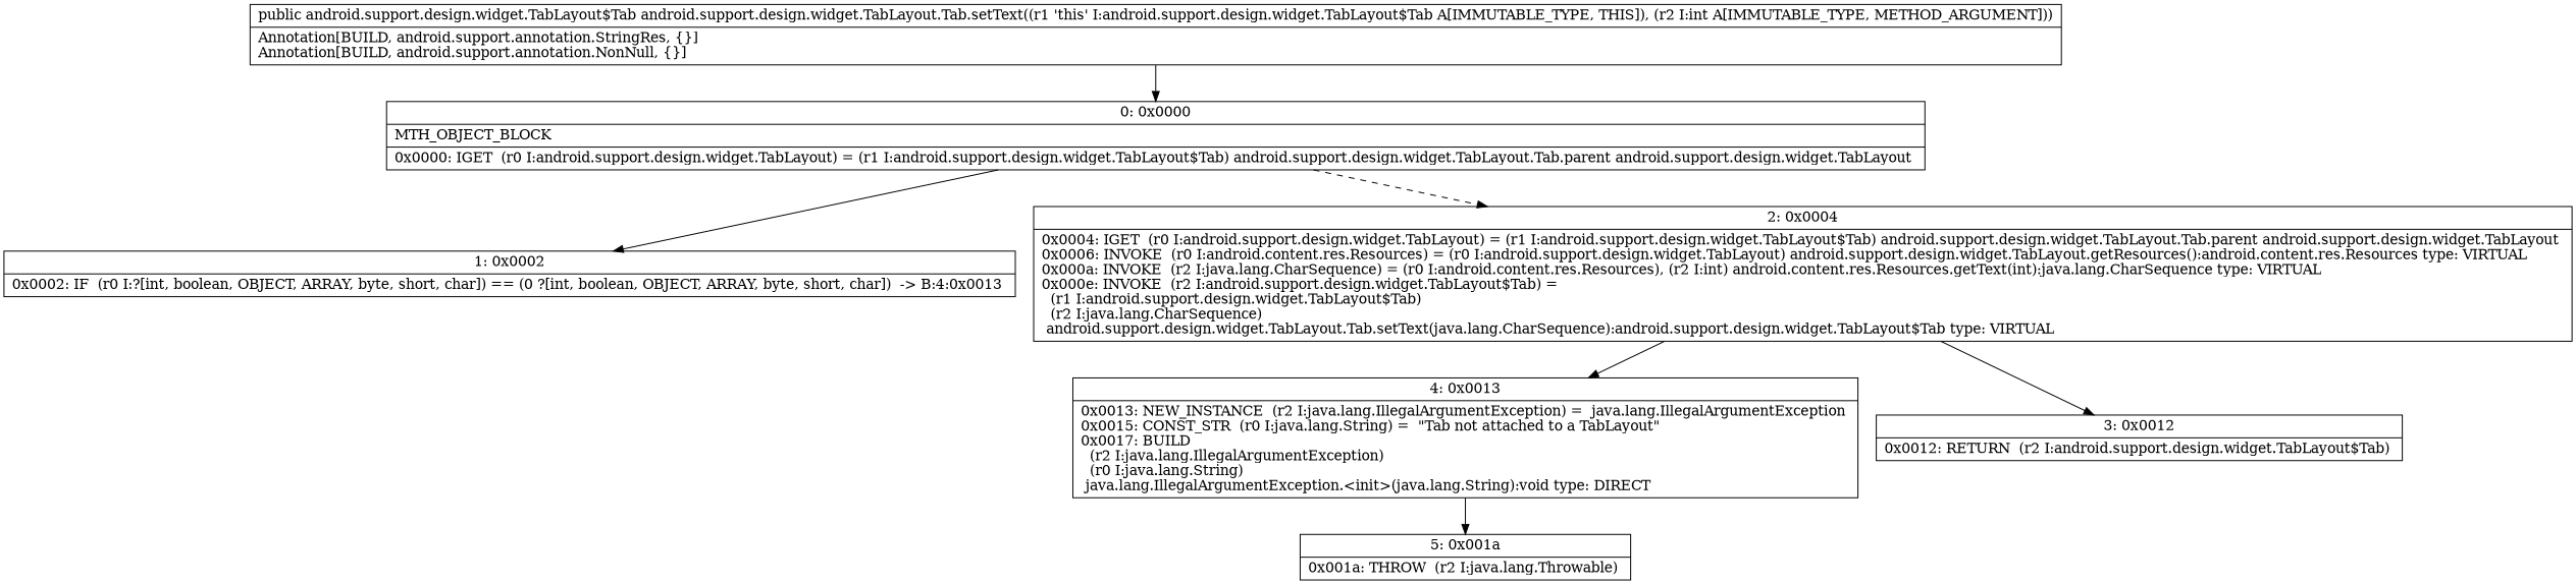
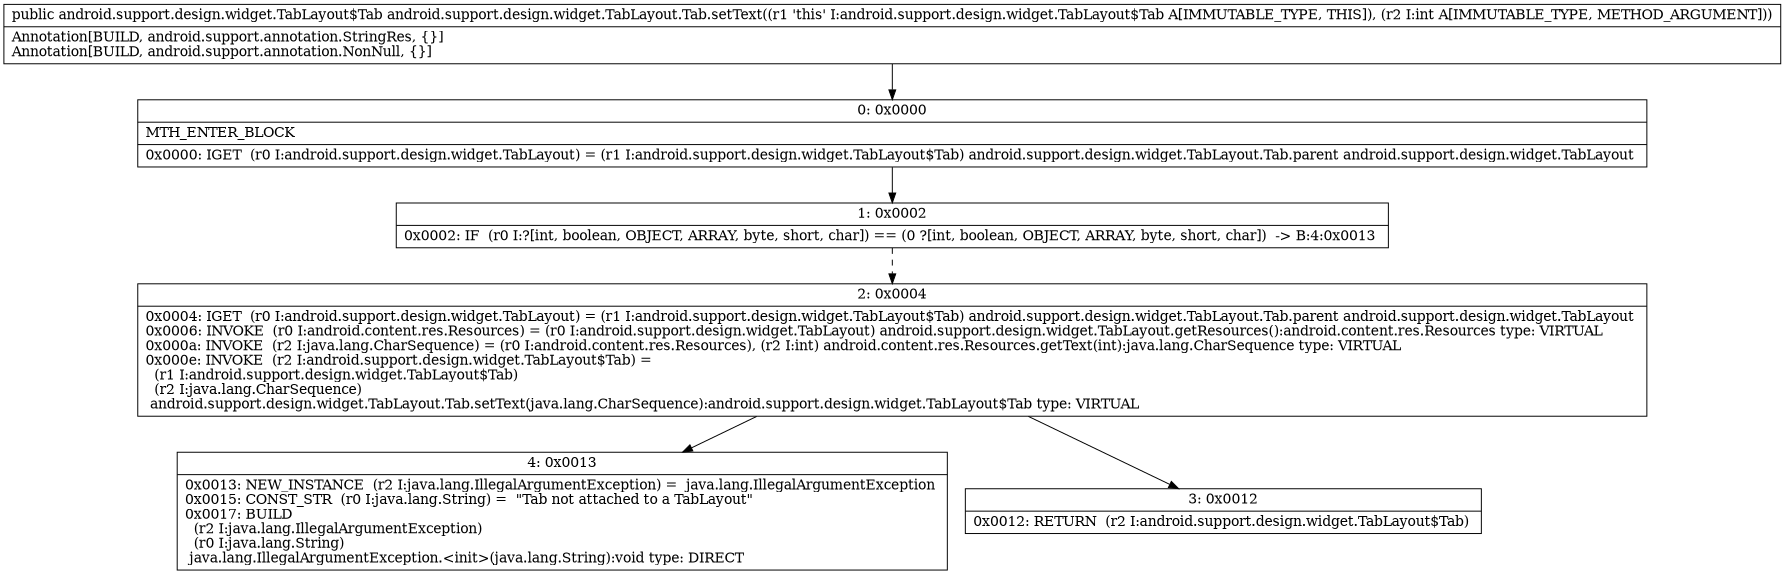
  digraph {
    node [shape=record]
-   n1 [label="{0\:\ 0x0000|MTH_OBJECT_BLOCK\l|0x0000: IGET  (r0 I:android.support.design.widget.TabLayout) = (r1 I:android.support.design.widget.TabLayout$Tab) android.support.design.widget.TabLayout.Tab.parent android.support.design.widget.TabLayout \l}"]
+   n1 [label="{0\:\ 0x0000|MTH_ENTER_BLOCK\l|0x0000: IGET  (r0 I:android.support.design.widget.TabLayout) = (r1 I:android.support.design.widget.TabLayout$Tab) android.support.design.widget.TabLayout.Tab.parent android.support.design.widget.TabLayout \l}"]
    n2 [label="{1\:\ 0x0002|0x0002: IF  (r0 I:?[int, boolean, OBJECT, ARRAY, byte, short, char]) == (0 ?[int, boolean, OBJECT, ARRAY, byte, short, char])  \-\> B:4:0x0013 \l}"]
    n3 [label="{2\:\ 0x0004|0x0004: IGET  (r0 I:android.support.design.widget.TabLayout) = (r1 I:android.support.design.widget.TabLayout$Tab) android.support.design.widget.TabLayout.Tab.parent android.support.design.widget.TabLayout \l0x0006: INVOKE  (r0 I:android.content.res.Resources) = (r0 I:android.support.design.widget.TabLayout) android.support.design.widget.TabLayout.getResources():android.content.res.Resources type: VIRTUAL \l0x000a: INVOKE  (r2 I:java.lang.CharSequence) = (r0 I:android.content.res.Resources), (r2 I:int) android.content.res.Resources.getText(int):java.lang.CharSequence type: VIRTUAL \l0x000e: INVOKE  (r2 I:android.support.design.widget.TabLayout$Tab) = \l  (r1 I:android.support.design.widget.TabLayout$Tab)\l  (r2 I:java.lang.CharSequence)\l android.support.design.widget.TabLayout.Tab.setText(java.lang.CharSequence):android.support.design.widget.TabLayout$Tab type: VIRTUAL \l}"]
    n4 [label="{4\:\ 0x0013|0x0013: NEW_INSTANCE  (r2 I:java.lang.IllegalArgumentException) =  java.lang.IllegalArgumentException \l0x0015: CONST_STR  (r0 I:java.lang.String) =  \"Tab not attached to a TabLayout\" \l0x0017: BUILD  \l  (r2 I:java.lang.IllegalArgumentException)\l  (r0 I:java.lang.String)\l java.lang.IllegalArgumentException.\<init\>(java.lang.String):void type: DIRECT \l}"]
    n5 [label="{3\:\ 0x0012|0x0012: RETURN  (r2 I:android.support.design.widget.TabLayout$Tab) \l}"]
-   n6 [label="{5\:\ 0x001a|0x001a: THROW  (r2 I:java.lang.Throwable) \l}"]
    n7 [label="{public android.support.design.widget.TabLayout$Tab android.support.design.widget.TabLayout.Tab.setText((r1 'this' I:android.support.design.widget.TabLayout$Tab A[IMMUTABLE_TYPE, THIS]), (r2 I:int A[IMMUTABLE_TYPE, METHOD_ARGUMENT]))  | Annotation[BUILD, android.support.annotation.StringRes, \{\}]\lAnnotation[BUILD, android.support.annotation.NonNull, \{\}]\l}"]
    n1 -> n2
-   n1 -> n3 [style=dashed]
+   n2 -> n3 [style=dashed]
    n3 -> n4
    n3 -> n5
-   n4 -> n6
    n7 -> n1
  }
